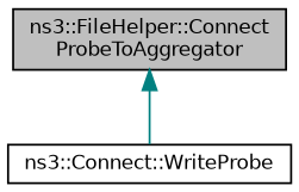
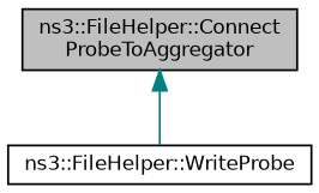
  digraph {
    rankdir=TB
    node [color=black fontname=Helvetica fontsize=10 shape=record style=filled]
    n1 [fillcolor=grey75 fontcolor=black height=0.2 label="ns3::FileHelper::Connect\lProbeToAggregator" width=0.4]
-   n2 [fillcolor=white height=0.2 label="ns3::Connect::WriteProbe" width=0.4]
+   n2 [fillcolor=white height=0.2 label="ns3::FileHelper::WriteProbe" width=0.4]
    n1 -> n2 [color=teal dir=back fontname=Helvetica fontsize=10 labelfontname=Helvetica labelfontsize=10 style=solid]
  }
